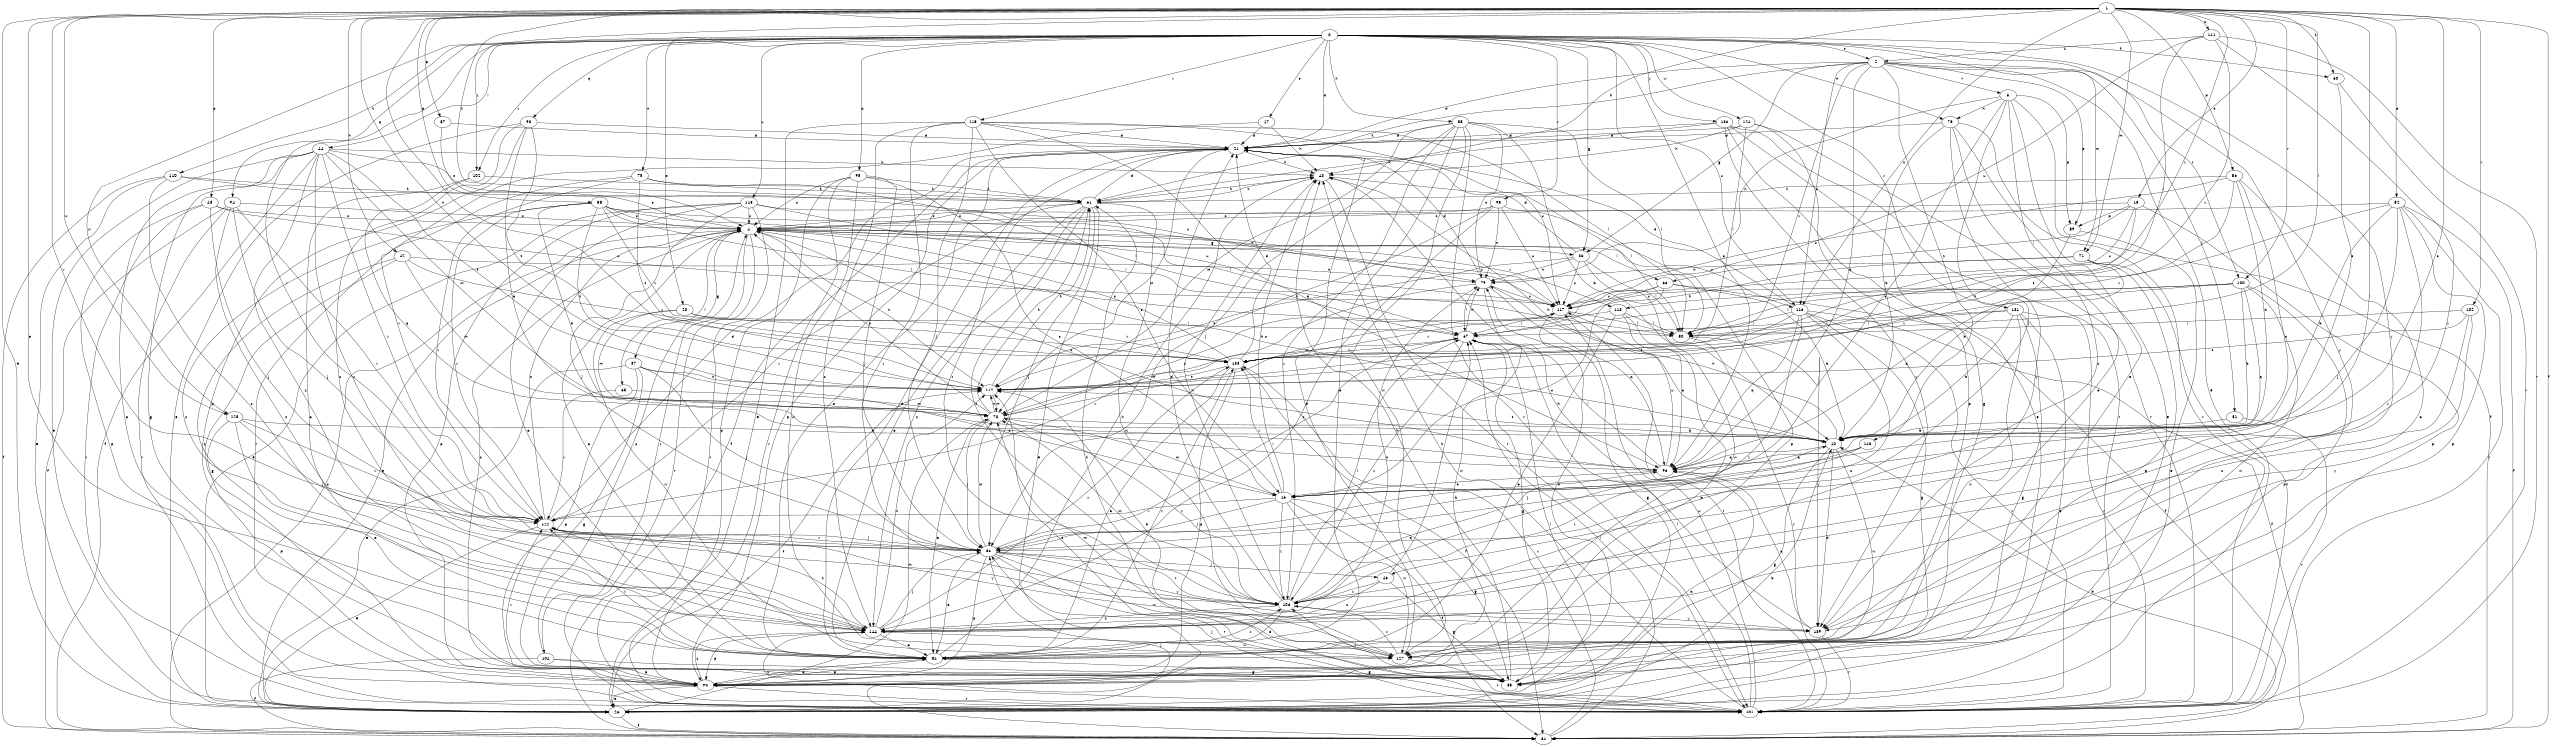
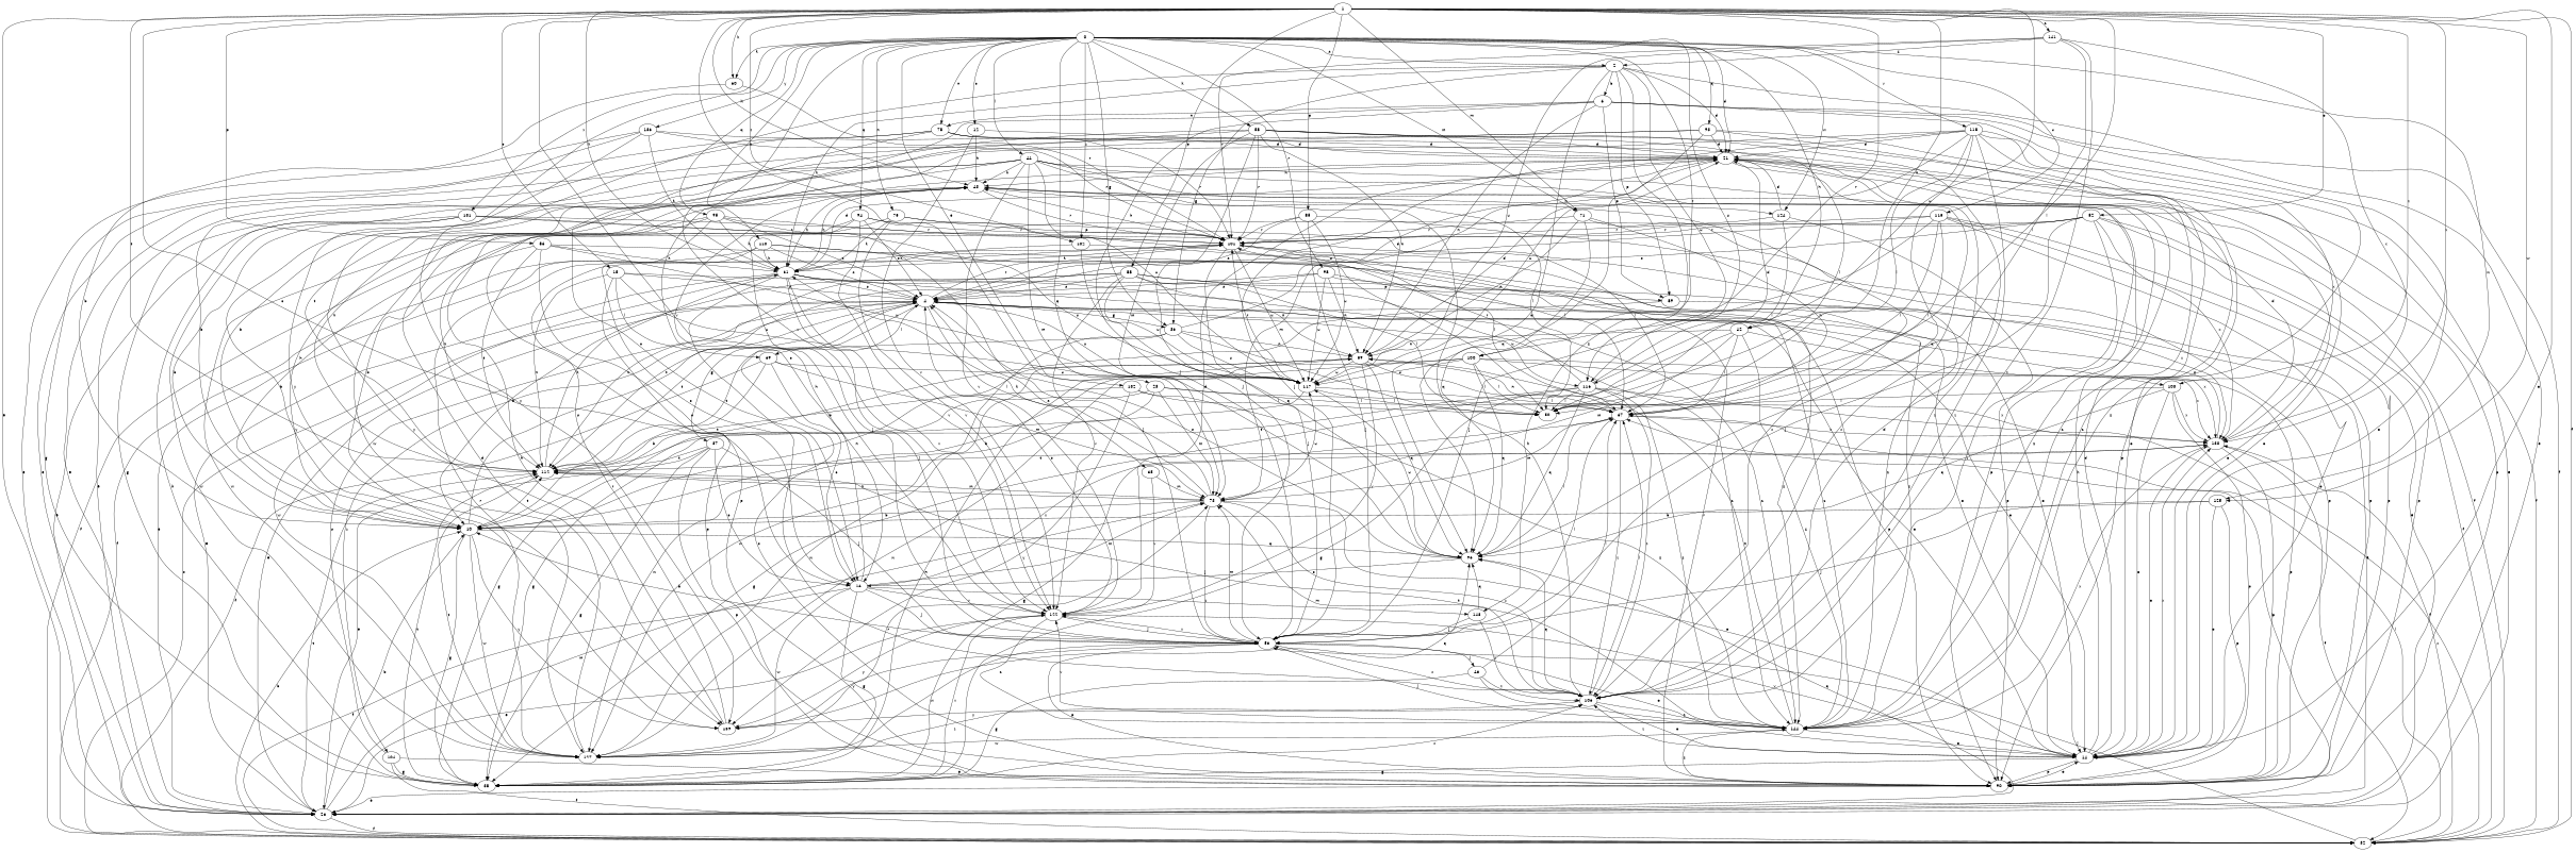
  strict digraph {
    fontname=Lato
    node [fontname=Lato]
    edge [fontname=Lato]
    0
    2
-   12 [label=17]
+   12
    21
    23
    36
    42
    44
    58
    60
    71
    75
    78
    93
    94
    95
    96
    98
    100
    102
    110
    115
    116
    118
    122
    124
    125
    131
    136
    139
    26
    61
    133
    6
-   51
    89
    143
    43
-   32 [label=34]
-   84
+   32
+   84 [label=14]
    90
    73
    106
    127
    67
    50
    112
    117
-   79
+   79 [label=59]
    144
    38
    101
    56
    10
    4
    16
    1
    15
    46
    82
-   85 [label=45]
+   85
    86
-   87
    88
-   103 [label=113]
+   103
    132
    141
-   66
+   66 [label=69]
    37
    65
    104
    0 -> 2 [label=a]
    0 -> 12 [label=c]
    0 -> 21 [label=d]
    0 -> 23 [label=e]
    0 -> 36 [label=g]
+   0 -> 42 [label=h]
    0 -> 44 [label=i]
    0 -> 58 [label=k]
    0 -> 60 [label=k]
    0 -> 71 [label=m]
    0 -> 75 [label=n]
    0 -> 78 [label=n]
    0 -> 93 [label=q]
    0 -> 94 [label=q]
    0 -> 95 [label=q]
    0 -> 96 [label=q]
    0 -> 98 [label=r]
    0 -> 100 [label=r]
    0 -> 102 [label=s]
    0 -> 110 [label=t]
    0 -> 115 [label=u]
    0 -> 116 [label=u]
    0 -> 118 [label=v]
    0 -> 122 [label=v]
    0 -> 124 [label=w]
    0 -> 125 [label=w]
    0 -> 131 [label=x]
    0 -> 136 [label=y]
    0 -> 139 [label=y]
    2 -> 21 [label=d]
    2 -> 36 [label=g]
    2 -> 96 [label=q]
    2 -> 116 [label=u]
    2 -> 139 [label=y]
    2 -> 26 [label=e]
    2 -> 61 [label=k]
-   2 -> 133 [label=x]
-   2 -> 6 [label=r]
-   2 -> 51 [label=j]
+   118 -> 133 [label=x]
+   2 -> 6 [label=b]
    2 -> 89 [label=p]
    2 -> 143 [label=z]
    12 -> 21 [label=d]
    12 -> 122 [label=v]
    12 -> 43 [label=h]
    21 -> 43 [label=h]
    21 -> 32 [label=f]
    21 -> 84 [label=o]
    21 -> 90 [label=p]
    21 -> 73 [label=m]
    21 -> 106 [label=s]
    23 -> 133 [label=x]
    23 -> 73 [label=m]
    23 -> 127 [label=w]
    23 -> 67 [label=l]
    36 -> 21 [label=d]
    36 -> 127 [label=w]
    36 -> 50 [label=i]
    36 -> 112 [label=t]
    36 -> 117 [label=u]
    36 -> 79 [label=n]
    42 -> 133 [label=x]
    42 -> 73 [label=m]
+   42 -> 67 [label=l]
    42 -> 79 [label=n]
    42 -> 144 [label=z]
    42 -> 38 [label=g]
    44 -> 122 [label=v]
    44 -> 26 [label=e]
    44 -> 43 [label=h]
    44 -> 32 [label=f]
    44 -> 90 [label=p]
    44 -> 73 [label=m]
    44 -> 106 [label=s]
    44 -> 112 [label=t]
    44 -> 117 [label=u]
    44 -> 144 [label=z]
    44 -> 38 [label=g]
    58 -> 21 [label=d]
    58 -> 84 [label=o]
    58 -> 73 [label=m]
    58 -> 106 [label=s]
    58 -> 127 [label=w]
    58 -> 50 [label=i]
    58 -> 79 [label=n]
    58 -> 101 [label=r]
    58 -> 56 [label=j]
    58 -> 10 [label=b]
    60 -> 101 [label=r]
    60 -> 10 [label=b]
    71 -> 96 [label=q]
    71 -> 90 [label=p]
    71 -> 67 [label=h]
    71 -> 79 [label=n]
    71 -> 101 [label=r]
    75 -> 122 [label=v]
    75 -> 61 [label=k]
    75 -> 67 [label=l]
    75 -> 112 [label=t]
-   75 -> 101 [label=r]
+   75 -> 101 [label=p]
    78 -> 21 [label=d]
    78 -> 139 [label=y]
    78 -> 26 [label=e]
    78 -> 84 [label=o]
    78 -> 101 [label=r]
    78 -> 10 [label=b]
    93 -> 21 [label=d]
    93 -> 96 [label=q]
    93 -> 26 [label=e]
    93 -> 90 [label=p]
    93 -> 112 [label=t]
    93 -> 144 [label=z]
    94 -> 122 [label=v]
    94 -> 32 [label=f]
    94 -> 144 [label=z]
    94 -> 101 [label=r]
    94 -> 56 [label=j]
    94 -> 4 [label=a]
    95 -> 61 [label=k]
    95 -> 90 [label=p]
    95 -> 127 [label=w]
    95 -> 101 [label=r]
    95 -> 56 [label=j]
    95 -> 4 [label=a]
    95 -> 16 [label=c]
    96 -> 67 [label=l]
    96 -> 117 [label=u]
    96 -> 4 [label=a]
    96 -> 16 [label=c]
    98 -> 90 [label=p]
    98 -> 112 [label=t]
    98 -> 117 [label=u]
    98 -> 79 [label=n]
    98 -> 144 [label=z]
    98 -> 4 [label=a]
    100 -> 96 [label=q]
    100 -> 133 [label=x]
    100 -> 90 [label=p]
    100 -> 127 [label=w]
    100 -> 50 [label=i]
    100 -> 117 [label=u]
    100 -> 10 [label=b]
    102 -> 96 [label=q]
    102 -> 61 [label=k]
    102 -> 84 [label=o]
    110 -> 26 [label=e]
    110 -> 61 [label=k]
    110 -> 32 [label=f]
+   110 -> 117 [label=u]
    110 -> 144 [label=z]
    110 -> 4 [label=a]
    115 -> 26 [label=e]
    115 -> 84 [label=o]
    115 -> 90 [label=p]
    115 -> 67 [label=l]
    115 -> 50 [label=i]
    115 -> 101 [label=r]
    115 -> 56 [label=j]
    115 -> 4 [label=a]
    116 -> 21 [label=d]
    116 -> 96 [label=q]
    116 -> 32 [label=f]
    116 -> 106 [label=s]
    116 -> 50 [label=i]
    116 -> 112 [label=t]
    116 -> 144 [label=z]
    116 -> 38 [label=g]
    116 -> 101 [label=r]
    118 -> 21 [label=d]
    118 -> 96 [label=q]
    118 -> 26 [label=e]
    118 -> 106 [label=s]
    118 -> 50 [label=i]
    118 -> 117 [label=u]
    118 -> 144 [label=z]
    118 -> 56 [label=j]
    118 -> 16 [label=c]
    122 -> 21 [label=d]
    122 -> 139 [label=y]
    122 -> 26 [label=e]
    122 -> 144 [label=z]
    122 -> 56 [label=j]
    122 -> 4 [label=a]
    124 -> 21 [label=d]
-   124 -> 43 [label=h]
+   43 -> 124 [label=h]
    124 -> 90 [label=p]
    124 -> 50 [label=i]
    124 -> 101 [label=r]
-   125 -> 122 [label=v]
    125 -> 84 [label=o]
    125 -> 90 [label=p]
    125 -> 56 [label=j]
    125 -> 10 [label=b]
    131 -> 26 [label=e]
    131 -> 127 [label=w]
    131 -> 67 [label=l]
    131 -> 50 [label=i]
-   131 -> 38 [label=g]
+   23 -> 38 [label=g]
    131 -> 101 [label=r]
    131 -> 10 [label=b]
    136 -> 21 [label=d]
    136 -> 139 [label=y]
    136 -> 26 [label=e]
    136 -> 61 [label=k]
    136 -> 38 [label=g]
    136 -> 101 [label=r]
    139 -> 96 [label=q]
    139 -> 43 [label=h]
    139 -> 101 [label=r]
    26 -> 96 [label=q]
    26 -> 32 [label=f]
    26 -> 73 [label=m]
    26 -> 67 [label=l]
    26 -> 112 [label=t]
    26 -> 10 [label=b]
    61 -> 21 [label=d]
    61 -> 122 [label=v]
    61 -> 26 [label=e]
    61 -> 43 [label=h]
    61 -> 84 [label=o]
    61 -> 106 [label=s]
    61 -> 127 [label=w]
    61 -> 144 [label=z]
    61 -> 56 [label=j]
    61 -> 4 [label=a]
    133 -> 21 [label=d]
    133 -> 32 [label=f]
    133 -> 84 [label=o]
    133 -> 90 [label=p]
    133 -> 112 [label=t]
    133 -> 4 [label=a]
    6 -> 78 [label=n]
    6 -> 89 [label=p]
    6 -> 32 [label=f]
    6 -> 84 [label=o]
    6 -> 79 [label=n]
    6 -> 144 [label=z]
    6 -> 56 [label=j]
    6 -> 16 [label=c]
-   51 -> 101 [label=r]
-   51 -> 10 [label=b]
    89 -> 26 [label=e]
    89 -> 10 [label=b]
    143 -> 96 [label=q]
    143 -> 106 [label=s]
    143 -> 56 [label=j]
    43 -> 61 [label=k]
    43 -> 50 [label=i]
    43 -> 101 [label=r]
    32 -> 133 [label=x]
    32 -> 67 [label=l]
    32 -> 56 [label=j]
    32 -> 10 [label=b]
    32 -> 4 [label=a]
    84 -> 21 [label=d]
    84 -> 122 [label=v]
    84 -> 133 [label=x]
    84 -> 43 [label=h]
    84 -> 90 [label=p]
    84 -> 106 [label=s]
    84 -> 38 [label=g]
    90 -> 26 [label=e]
    90 -> 84 [label=o]
    90 -> 144 [label=z]
    90 -> 101 [label=r]
    90 -> 4 [label=a]
    73 -> 61 [label=k]
    73 -> 84 [label=o]
    73 -> 106 [label=s]
    73 -> 112 [label=t]
    73 -> 117 [label=u]
    73 -> 56 [label=j]
    73 -> 10 [label=b]
    73 -> 4 [label=a]
    106 -> 21 [label=d]
    106 -> 96 [label=q]
    106 -> 139 [label=y]
    106 -> 43 [label=h]
    106 -> 84 [label=o]
    106 -> 73 [label=m]
    106 -> 67 [label=l]
    106 -> 144 [label=z]
    127 -> 21 [label=d]
-   127 -> 73 [label=m]
+   127 -> 73 [label=r]
    127 -> 106 [label=s]
-   127 -> 112 [label=b]
+   127 -> 112 [label=t]
    127 -> 101 [label=r]
    67 -> 133 [label=x]
    67 -> 73 [label=m]
    67 -> 106 [label=s]
    67 -> 79 [label=n]
    67 -> 38 [label=g]
-   50 -> 139 [label=y]
-   50 -> 101 [label=r]
    112 -> 61 [label=k]
    112 -> 73 [label=m]
    117 -> 67 [label=l]
    117 -> 50 [label=i]
    117 -> 38 [label=g]
    117 -> 101 [label=r]
    79 -> 21 [label=d]
    79 -> 96 [label=q]
    79 -> 122 [label=v]
    79 -> 127 [label=w]
    79 -> 67 [label=l]
    79 -> 117 [label=u]
    144 -> 122 [label=v]
    144 -> 133 [label=x]
    144 -> 84 [label=o]
-   144 -> 90 [label=p]
    144 -> 127 [label=w]
    144 -> 112 [label=t]
    144 -> 79 [label=n]
    144 -> 56 [label=j]
    38 -> 122 [label=v]
    38 -> 43 [label=h]
    38 -> 106 [label=s]
    38 -> 112 [label=t]
    38 -> 79 [label=n]
    101 -> 61 [label=k]
    101 -> 43 [label=h]
    101 -> 67 [label=l]
    101 -> 117 [label=u]
    101 -> 144 [label=z]
    101 -> 56 [label=j]
    56 -> 122 [label=v]
    56 -> 139 [label=y]
    56 -> 84 [label=o]
    56 -> 90 [label=p]
    56 -> 73 [label=m]
    56 -> 106 [label=s]
    56 -> 127 [label=w]
    56 -> 67 [label=l]
-   56 -> 101 [label=r]
    56 -> 10 [label=b]
    56 -> 46 [label=j]
    10 -> 96 [label=q]
-   10 -> 139 [label=d]
+   10 -> 139 [label=y]
    10 -> 43 [label=h]
    10 -> 127 [label=w]
    10 -> 112 [label=t]
    10 -> 79 [label=n]
    10 -> 38 [label=g]
    10 -> 4 [label=a]
    4 -> 36 [label=g]
    4 -> 116 [label=u]
    4 -> 26 [label=e]
    4 -> 84 [label=o]
    4 -> 112 [label=t]
    4 -> 117 [label=u]
    4 -> 101 [label=r]
    4 -> 103 [label=s]
    4 -> 66 [label=l]
    4 -> 37 [label=g]
    4 -> 65 [label=l]
    4 -> 104 [label=s]
    16 -> 122 [label=v]
    16 -> 133 [label=x]
    16 -> 43 [label=h]
    16 -> 32 [label=f]
    16 -> 73 [label=m]
-   16 -> 106 [label=s]
+   16 -> 143 [label=s]
    16 -> 127 [label=w]
    16 -> 38 [label=g]
    16 -> 56 [label=j]
    1 -> 42 [label=h]
    1 -> 60 [label=k]
    1 -> 71 [label=m]
    1 -> 100 [label=r]
    1 -> 102 [label=s]
    1 -> 116 [label=u]
    1 -> 122 [label=v]
    1 -> 125 [label=w]
    1 -> 26 [label=e]
    1 -> 61 [label=k]
    1 -> 133 [label=x]
    1 -> 43 [label=h]
    1 -> 32 [label=f]
    1 -> 84 [label=o]
    1 -> 50 [label=i]
    1 -> 112 [label=t]
    1 -> 16 [label=c]
    1 -> 15 [label=c]
-   1 -> 46 [label=i]
    1 -> 82 [label=o]
    1 -> 85 [label=p]
    1 -> 86 [label=p]
-   1 -> 87 [label=p]
    1 -> 88 [label=p]
    1 -> 103 [label=s]
    1 -> 132 [label=x]
    1 -> 141 [label=z]
    15 -> 89 [label=p]
    15 -> 90 [label=p]
    15 -> 112 [label=t]
    15 -> 117 [label=u]
    15 -> 4 [label=a]
    15 -> 66 [label=l]
    46 -> 106 [label=s]
    46 -> 67 [label=l]
    46 -> 144 [label=z]
    46 -> 38 [label=g]
    82 -> 133 [label=x]
    82 -> 32 [label=f]
    82 -> 90 [label=p]
    82 -> 106 [label=s]
    82 -> 101 [label=r]
    82 -> 56 [label=j]
    82 -> 10 [label=b]
    82 -> 4 [label=a]
    85 -> 90 [label=p]
    85 -> 117 [label=u]
    85 -> 101 [label=r]
    85 -> 56 [label=j]
    85 -> 4 [label=a]
    86 -> 61 [label=k]
    86 -> 84 [label=o]
    86 -> 112 [label=t]
    86 -> 117 [label=u]
    86 -> 10 [label=b]
    86 -> 16 [label=c]
-   87 -> 21 [label=d]
-   87 -> 4 [label=a]
    88 -> 122 [label=v]
    88 -> 133 [label=x]
    88 -> 50 [label=i]
    88 -> 112 [label=t]
    88 -> 117 [label=u]
    88 -> 79 [label=n]
    88 -> 144 [label=z]
    88 -> 10 [label=b]
    88 -> 4 [label=a]
    103 -> 96 [label=q]
    103 -> 133 [label=x]
    103 -> 84 [label=o]
    103 -> 90 [label=p]
    103 -> 50 [label=i]
    132 -> 139 [label=y]
    132 -> 50 [label=i]
    132 -> 112 [label=t]
    132 -> 144 [label=z]
    141 -> 2 [label=z]
    141 -> 133 [label=x]
    141 -> 106 [label=s]
    141 -> 67 [label=l]
    141 -> 117 [label=u]
    141 -> 101 [label=r]
    66 -> 32 [label=f]
    66 -> 73 [label=m]
    66 -> 117 [label=u]
    66 -> 10 [label=b]
    66 -> 16 [label=c]
    37 -> 26 [label=e]
    37 -> 90 [label=p]
    37 -> 112 [label=t]
    37 -> 38 [label=g]
    37 -> 56 [label=j]
    37 -> 16 [label=c]
    65 -> 122 [label=v]
    65 -> 73 [label=m]
    104 -> 32 [label=f]
    104 -> 90 [label=p]
    104 -> 38 [label=g]
    104 -> 4 [label=a]
  }
